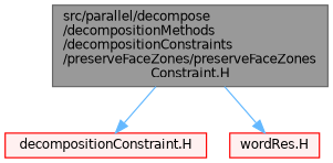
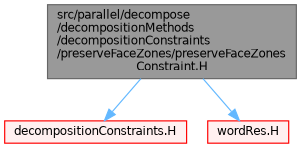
  digraph {
    node [color=red fillcolor="#FFF0F0" fontname=Helvetica fontsize=10 shape=box style=filled]
    edge [color=steelblue1 fontname=Helvetica fontsize=10 labelfontname=Helvetica labelfontsize=10 style=solid]
    n1 [color=gray40 fillcolor=grey60 fontcolor=black height=0.2 label="src/parallel/decompose\l/decompositionMethods\l/decompositionConstraints\l/preserveFaceZones/preserveFaceZones\lConstraint.H" width=0.4]
-   n2 [height=0.2 label="decompositionConstraint.H" width=0.4]
+   n2 [height=0.2 label="decompositionConstraints.H" width=0.4]
    n3 [height=0.2 label="wordRes.H" width=0.4]
    n1 -> n2
    n1 -> n3
  }
